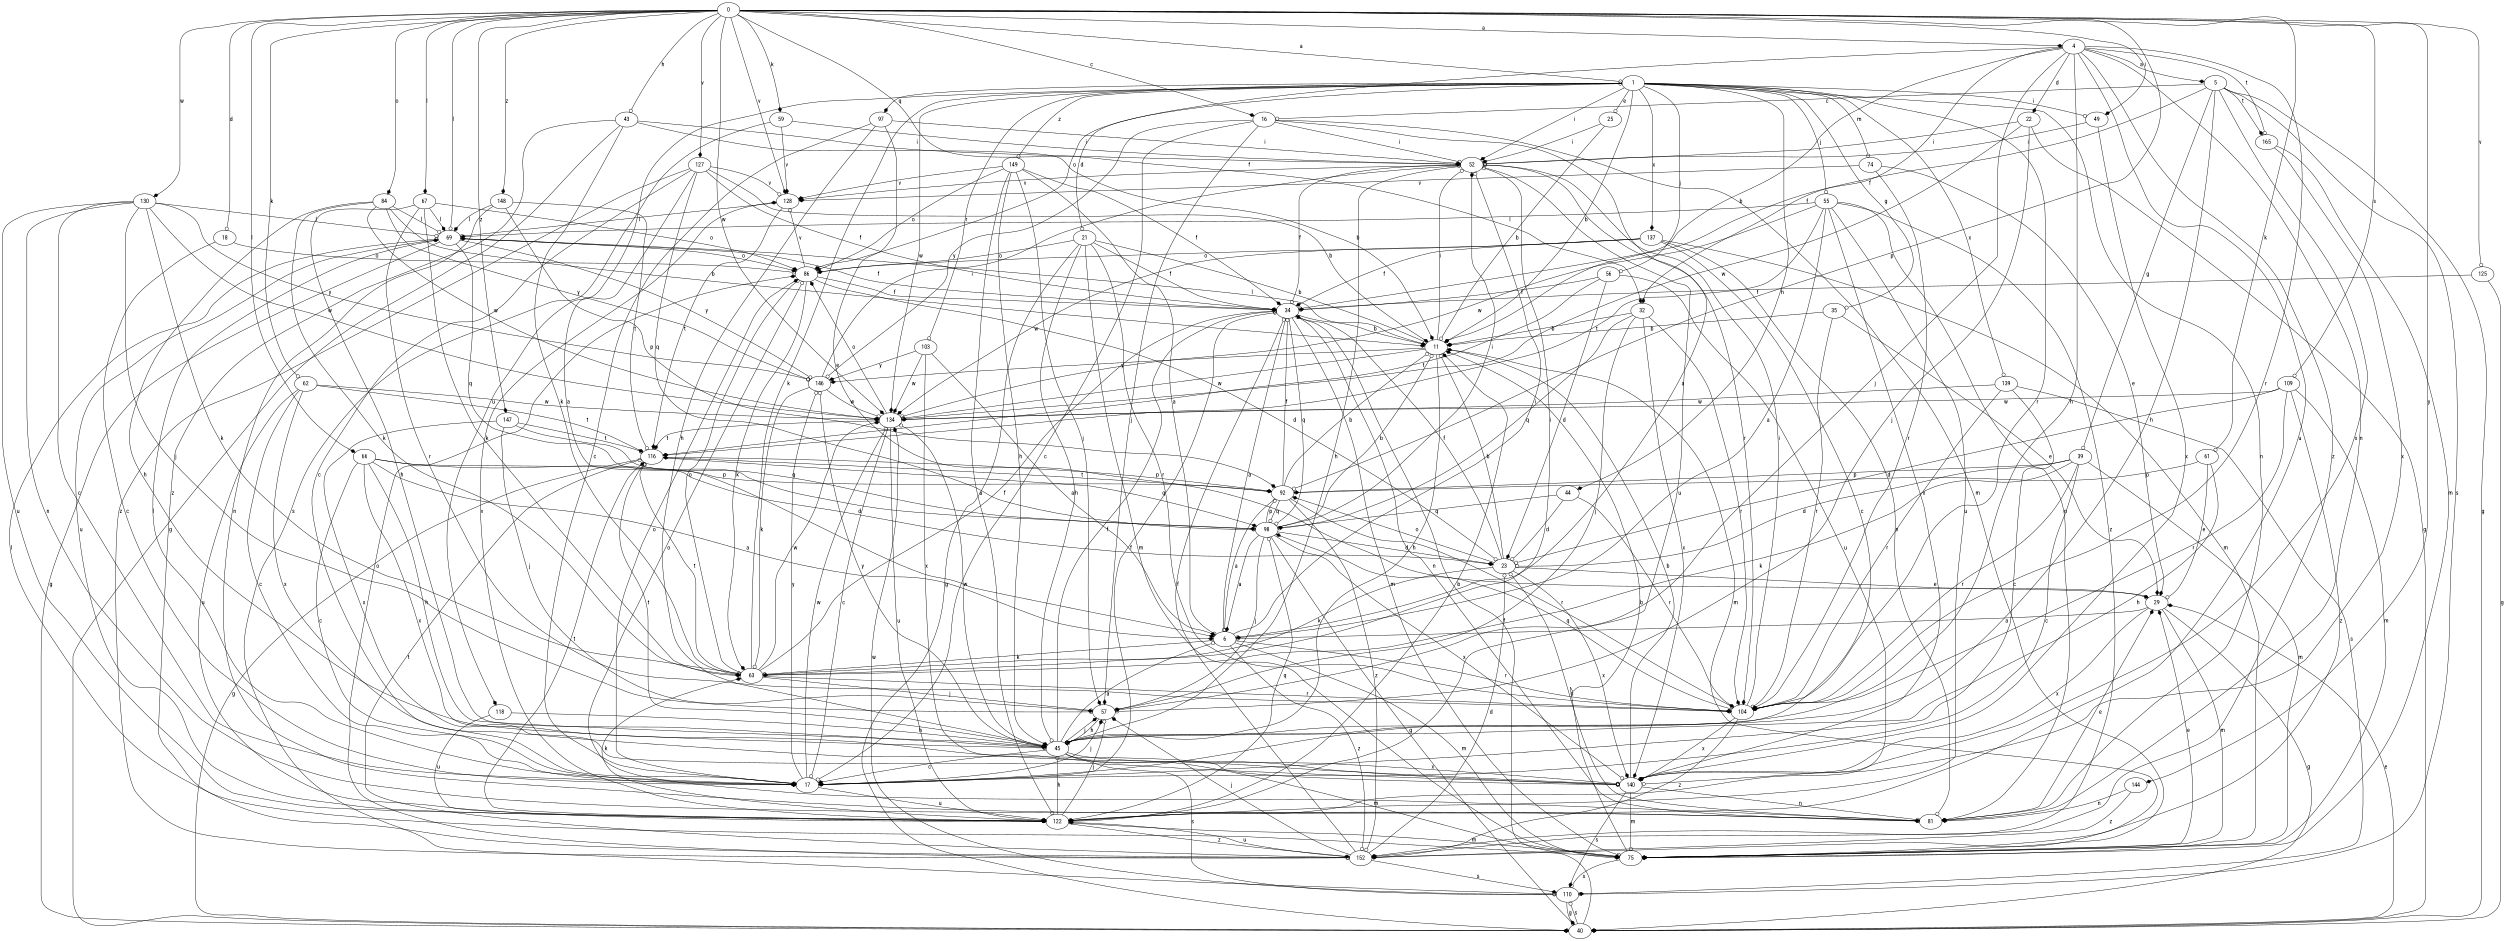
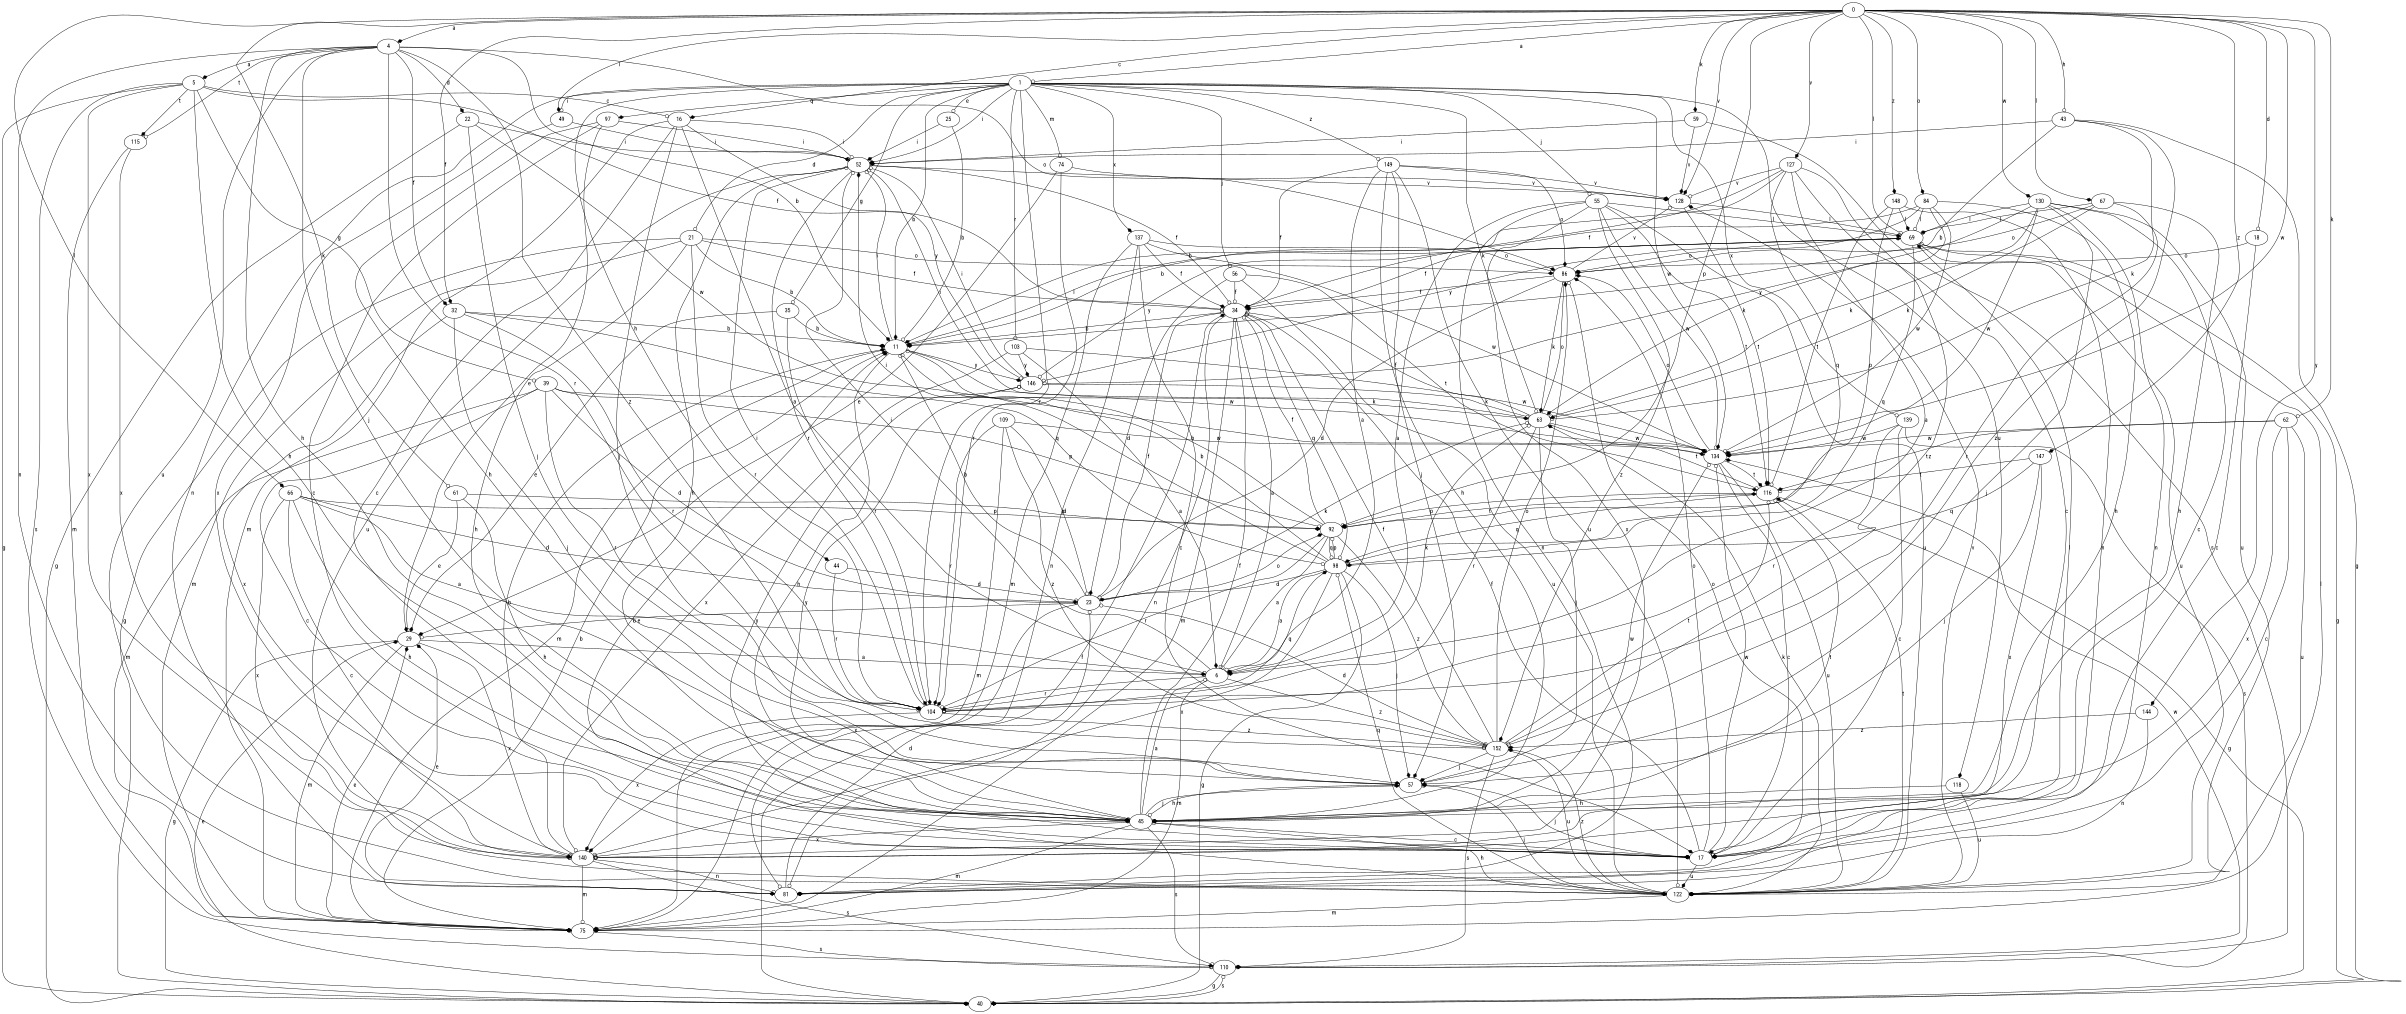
  strict digraph {
    fontname="Roboto Condensed"
    node [fontname="Roboto Condensed"]
    edge [arrowhead=diamond fontname="Roboto Condensed"]
    0
    1
    4
    16
    18
    32
    43
    49
    59
    61
    62
    66
    67
    69
    84
    92
    109
-   125
    127
    128
    130
    134
    144
    147
    148
    11
    21
    25
    35
    44
    52
    55
    56
    63
    74
    81
    97
    103
    104
    118
    137
    139
    149
    5
    22
    45
    57
    86
-   115 [label=165]
+   115
    122
    152
    6
    75
    146
    17
    140
    98
    40
    110
    29
    116
    23
    34
    39
    0 -> 1 [arrowhead=odot label=a]
    0 -> 4 [label=a]
    0 -> 16 [label=c]
    0 -> 18 [arrowhead=odot label=d]
    0 -> 32 [label=f]
    0 -> 43 [arrowhead=odot label=h]
    0 -> 49 [label=i]
    0 -> 59 [label=k]
    0 -> 61 [arrowhead=odot label=k]
    0 -> 62 [arrowhead=odot label=k]
    0 -> 66 [label=l]
    0 -> 67 [label=l]
    0 -> 69 [arrowhead=odot label=l]
    0 -> 84 [label=o]
    0 -> 92 [arrowhead=odot label=p]
-   0 -> 109 [arrowhead=odot label=s]
-   0 -> 125 [arrowhead=odot label=v]
    0 -> 127 [label=v]
    0 -> 128 [label=v]
    0 -> 130 [label=w]
    0 -> 134 [label=w]
    0 -> 144 [label=y]
    0 -> 147 [label=z]
    0 -> 148 [label=z]
    1 -> 49 [arrowhead=odot label=i]
    1 -> 134 [label=w]
    1 -> 11 [label=b]
    1 -> 21 [arrowhead=odot label=d]
    1 -> 25 [arrowhead=odot label=e]
    1 -> 35 [arrowhead=odot label=g]
    1 -> 44 [label=h]
    1 -> 52 [label=i]
    1 -> 55 [arrowhead=odot label=j]
    1 -> 56 [arrowhead=odot label=j]
-   63 -> 1 [arrowhead=odot label=k]
+   1 -> 63 [arrowhead=odot label=k]
    1 -> 74 [arrowhead=odot label=m]
    1 -> 81 [label=n]
    1 -> 97 [label=q]
    1 -> 103 [arrowhead=odot label=r]
    1 -> 104 [label=r]
    1 -> 118 [label=u]
    1 -> 137 [label=x]
    1 -> 139 [arrowhead=odot label=x]
    1 -> 149 [arrowhead=odot label=z]
    4 -> 32 [label=f]
    4 -> 11 [label=b]
    4 -> 81 [label=n]
    4 -> 104 [arrowhead=odot label=r]
    4 -> 5 [label=a]
    4 -> 22 [label=d]
    4 -> 45 [arrowhead=odot label=h]
    4 -> 57 [arrowhead=odot label=j]
    4 -> 86 [label=o]
    4 -> 115 [arrowhead=odot label=t]
    4 -> 122 [arrowhead=odot label=u]
    4 -> 152 [arrowhead=odot label=z]
    16 -> 52 [arrowhead=odot label=i]
    16 -> 57 [label=j]
    16 -> 6 [arrowhead=odot label=a]
    16 -> 75 [arrowhead=odot label=m]
    16 -> 146 [arrowhead=odot label=y]
    16 -> 17 [arrowhead=odot label=c]
    18 -> 86 [arrowhead=odot label=o]
    18 -> 17 [label=c]
    32 -> 11 [label=b]
    32 -> 104 [label=r]
    32 -> 57 [arrowhead=odot label=j]
    32 -> 140 [label=x]
    32 -> 98 [arrowhead=odot label=q]
    43 -> 11 [label=b]
    43 -> 52 [label=i]
    43 -> 63 [arrowhead=odot label=k]
    43 -> 152 [arrowhead=odot label=z]
    43 -> 40 [label=g]
    49 -> 52 [arrowhead=odot label=i]
    49 -> 140 [arrowhead=odot label=x]
    59 -> 128 [label=v]
    59 -> 52 [label=i]
    59 -> 110 [arrowhead=odot label=s]
    61 -> 92 [label=p]
    61 -> 45 [arrowhead=odot label=h]
    61 -> 29 [arrowhead=odot label=e]
    62 -> 134 [label=w]
    62 -> 122 [label=u]
    62 -> 17 [label=c]
    62 -> 140 [arrowhead=odot label=x]
    62 -> 116 [label=t]
    66 -> 92 [label=p]
    66 -> 45 [label=h]
    66 -> 6 [label=a]
    66 -> 17 [arrowhead=odot label=c]
    66 -> 140 [arrowhead=odot label=x]
    66 -> 23 [label=d]
    67 -> 69 [label=l]
    67 -> 63 [label=k]
    67 -> 104 [arrowhead=odot label=r]
    67 -> 45 [arrowhead=odot label=h]
    67 -> 86 [label=o]
    69 -> 86 [label=o]
    69 -> 122 [label=u]
    69 -> 146 [arrowhead=odot label=y]
    69 -> 98 [arrowhead=odot label=q]
    69 -> 40 [label=g]
    69 -> 34 [label=f]
    84 -> 69 [arrowhead=odot label=l]
    84 -> 134 [arrowhead=odot label=w]
    84 -> 11 [label=b]
    84 -> 63 [label=k]
    84 -> 45 [arrowhead=odot label=h]
    84 -> 146 [arrowhead=odot label=y]
    92 -> 11 [arrowhead=odot label=b]
    92 -> 104 [arrowhead=odot label=r]
    92 -> 152 [arrowhead=odot label=z]
    92 -> 6 [arrowhead=odot label=a]
    92 -> 98 [arrowhead=odot label=q]
    92 -> 116 [label=t]
    92 -> 34 [arrowhead=odot label=f]
    109 -> 134 [arrowhead=odot label=w]
    109 -> 104 [label=r]
    109 -> 152 [arrowhead=odot label=z]
    109 -> 75 [label=m]
    109 -> 23 [arrowhead=odot label=d]
-   125 -> 40 [label=g]
-   125 -> 34 [label=f]
    127 -> 128 [arrowhead=odot label=v]
    127 -> 11 [label=b]
    127 -> 152 [arrowhead=odot label=z]
    127 -> 6 [label=a]
    127 -> 17 [label=c]
    127 -> 98 [arrowhead=odot label=q]
    127 -> 34 [label=f]
    128 -> 69 [arrowhead=odot label=l]
    128 -> 116 [label=t]
    130 -> 69 [arrowhead=odot label=l]
    130 -> 134 [label=w]
    130 -> 63 [arrowhead=odot label=k]
    130 -> 81 [arrowhead=odot label=n]
    130 -> 57 [arrowhead=odot label=j]
    130 -> 122 [arrowhead=odot label=u]
    130 -> 146 [arrowhead=odot label=y]
    130 -> 17 [label=c]
    134 -> 86 [label=o]
    134 -> 122 [arrowhead=odot label=u]
    134 -> 17 [arrowhead=odot label=c]
    134 -> 116 [label=t]
    144 -> 81 [label=n]
    144 -> 152 [label=z]
    147 -> 57 [label=j]
    147 -> 140 [arrowhead=odot label=x]
    147 -> 98 [label=q]
    147 -> 116 [arrowhead=odot label=t]
    148 -> 69 [label=l]
    148 -> 92 [label=p]
    148 -> 81 [label=n]
    148 -> 116 [arrowhead=odot label=t]
    11 -> 69 [label=l]
    11 -> 134 [arrowhead=odot label=w]
    11 -> 52 [arrowhead=odot label=i]
    11 -> 45 [arrowhead=odot label=h]
    11 -> 75 [arrowhead=odot label=m]
    11 -> 146 [label=y]
    21 -> 11 [arrowhead=odot label=b]
    21 -> 104 [arrowhead=odot label=r]
    21 -> 45 [arrowhead=odot label=h]
    21 -> 86 [label=o]
    21 -> 75 [label=m]
    21 -> 40 [arrowhead=odot label=g]
    21 -> 34 [arrowhead=odot label=f]
    25 -> 11 [arrowhead=odot label=b]
    25 -> 52 [label=i]
    35 -> 11 [label=b]
    35 -> 104 [arrowhead=odot label=r]
    35 -> 29 [label=e]
    44 -> 104 [label=r]
-   44 -> 98 [label=q]
    44 -> 23 [arrowhead=odot label=d]
    52 -> 128 [label=v]
    52 -> 104 [label=r]
    52 -> 45 [label=h]
    52 -> 122 [label=u]
    52 -> 34 [arrowhead=odot label=f]
    55 -> 69 [label=l]
    55 -> 134 [arrowhead=odot label=w]
    55 -> 81 [label=n]
    55 -> 122 [label=u]
    55 -> 152 [label=z]
    55 -> 6 [label=a]
    55 -> 140 [arrowhead=odot label=x]
    55 -> 116 [label=t]
    56 -> 122 [arrowhead=odot label=u]
    56 -> 116 [label=t]
    56 -> 23 [label=d]
    56 -> 34 [arrowhead=odot label=f]
    63 -> 134 [label=w]
    63 -> 52 [arrowhead=odot label=i]
    63 -> 104 [arrowhead=odot label=r]
    63 -> 57 [arrowhead=odot label=j]
    63 -> 86 [arrowhead=odot label=o]
    63 -> 116 [arrowhead=odot label=t]
    63 -> 34 [arrowhead=odot label=f]
    74 -> 128 [label=v]
    74 -> 104 [label=r]
    74 -> 29 [label=e]
    81 -> 86 [arrowhead=odot label=o]
    81 -> 29 [label=e]
    81 -> 23 [arrowhead=odot label=d]
    97 -> 52 [label=i]
    97 -> 45 [label=h]
    97 -> 17 [arrowhead=odot label=c]
    97 -> 29 [label=e]
    103 -> 134 [label=w]
    103 -> 6 [label=a]
    103 -> 146 [label=y]
    103 -> 140 [arrowhead=odot label=x]
    104 -> 52 [arrowhead=odot label=i]
    104 -> 152 [arrowhead=odot label=z]
    104 -> 140 [label=x]
    104 -> 98 [label=q]
    118 -> 45 [label=h]
    118 -> 122 [label=u]
    137 -> 134 [label=w]
    137 -> 81 [arrowhead=odot label=n]
    137 -> 86 [arrowhead=odot label=o]
    137 -> 75 [arrowhead=odot label=m]
    137 -> 17 [label=c]
    137 -> 34 [label=f]
    139 -> 134 [label=w]
    139 -> 104 [arrowhead=odot label=r]
    139 -> 17 [arrowhead=odot label=c]
    139 -> 110 [label=s]
    149 -> 128 [label=v]
    149 -> 45 [label=h]
    149 -> 57 [label=j]
    149 -> 86 [label=o]
    149 -> 122 [arrowhead=odot label=u]
    149 -> 6 [arrowhead=odot label=a]
    149 -> 34 [label=f]
    5 -> 16 [arrowhead=odot label=c]
    5 -> 45 [arrowhead=odot label=h]
    5 -> 115 [label=t]
    5 -> 140 [arrowhead=odot label=x]
    5 -> 40 [label=g]
    5 -> 110 [arrowhead=odot label=s]
    5 -> 34 [arrowhead=odot label=f]
    5 -> 39 [arrowhead=odot label=g]
    22 -> 134 [arrowhead=odot label=w]
    22 -> 52 [arrowhead=odot label=i]
    22 -> 57 [arrowhead=odot label=j]
    22 -> 40 [label=g]
    45 -> 134 [arrowhead=odot label=w]
    45 -> 57 [label=j]
    45 -> 6 [arrowhead=odot label=a]
    45 -> 75 [label=m]
    45 -> 146 [arrowhead=odot label=y]
    45 -> 17 [label=c]
    45 -> 140 [arrowhead=odot label=x]
    45 -> 110 [arrowhead=odot label=s]
    45 -> 116 [arrowhead=odot label=t]
    45 -> 34 [arrowhead=odot label=f]
    57 -> 45 [arrowhead=odot label=h]
    86 -> 128 [arrowhead=odot label=v]
    86 -> 63 [label=k]
    86 -> 23 [arrowhead=odot label=d]
    86 -> 34 [label=f]
    115 -> 75 [label=m]
    115 -> 140 [label=x]
    122 -> 128 [label=v]
    122 -> 11 [label=b]
    122 -> 63 [label=k]
    122 -> 45 [arrowhead=odot label=h]
    122 -> 57 [arrowhead=odot label=j]
    122 -> 152 [label=z]
    122 -> 75 [arrowhead=odot label=m]
    122 -> 98 [arrowhead=odot label=q]
    122 -> 116 [label=t]
    152 -> 57 [label=j]
    152 -> 86 [label=o]
    152 -> 122 [label=u]
    152 -> 110 [label=s]
    152 -> 116 [arrowhead=odot label=t]
    152 -> 23 [arrowhead=odot label=d]
    152 -> 34 [arrowhead=odot label=f]
    6 -> 52 [arrowhead=odot label=i]
    6 -> 63 [arrowhead=odot label=k]
    6 -> 104 [label=r]
    6 -> 152 [arrowhead=odot label=z]
    6 -> 75 [label=m]
    75 -> 69 [arrowhead=odot label=l]
    75 -> 11 [label=b]
    75 -> 110 [arrowhead=odot label=s]
    75 -> 29 [label=e]
-   146 -> 134 [arrowhead=odot label=w]
    146 -> 52 [arrowhead=odot label=i]
    146 -> 63 [arrowhead=odot label=k]
    17 -> 69 [label=l]
    17 -> 134 [arrowhead=odot label=w]
    17 -> 57 [label=j]
    17 -> 86 [label=o]
    17 -> 122 [label=u]
    17 -> 146 [arrowhead=odot label=y]
    17 -> 34 [arrowhead=odot label=f]
    140 -> 11 [label=b]
    140 -> 81 [arrowhead=odot label=n]
    140 -> 75 [arrowhead=odot label=m]
    140 -> 110 [label=s]
    98 -> 92 [arrowhead=odot label=p]
    98 -> 11 [arrowhead=odot label=b]
    98 -> 52 [label=i]
    98 -> 57 [label=j]
    98 -> 6 [label=a]
    98 -> 140 [arrowhead=odot label=x]
    98 -> 40 [arrowhead=odot label=g]
    98 -> 23 [label=d]
    40 -> 110 [arrowhead=odot label=s]
    40 -> 29 [label=e]
    40 -> 34 [label=f]
    110 -> 134 [label=w]
    110 -> 40 [label=g]
    29 -> 6 [arrowhead=odot label=a]
    29 -> 75 [label=m]
    29 -> 140 [arrowhead=odot label=x]
    29 -> 40 [label=g]
    116 -> 92 [label=p]
    116 -> 98 [label=q]
    116 -> 40 [label=g]
    23 -> 92 [label=o]
    23 -> 11 [arrowhead=odot label=b]
    23 -> 63 [arrowhead=odot label=k]
    23 -> 140 [label=x]
    23 -> 29 [arrowhead=odot label=e]
    23 -> 34 [arrowhead=odot label=f]
    34 -> 11 [label=b]
    34 -> 81 [arrowhead=odot label=n]
    34 -> 6 [arrowhead=odot label=a]
    34 -> 75 [arrowhead=odot label=m]
    34 -> 98 [arrowhead=odot label=q]
    39 -> 92 [arrowhead=odot label=p]
    39 -> 63 [label=k]
    39 -> 104 [arrowhead=odot label=r]
    39 -> 75 [label=m]
    39 -> 17 [label=c]
    39 -> 23 [arrowhead=odot label=d]
  }
